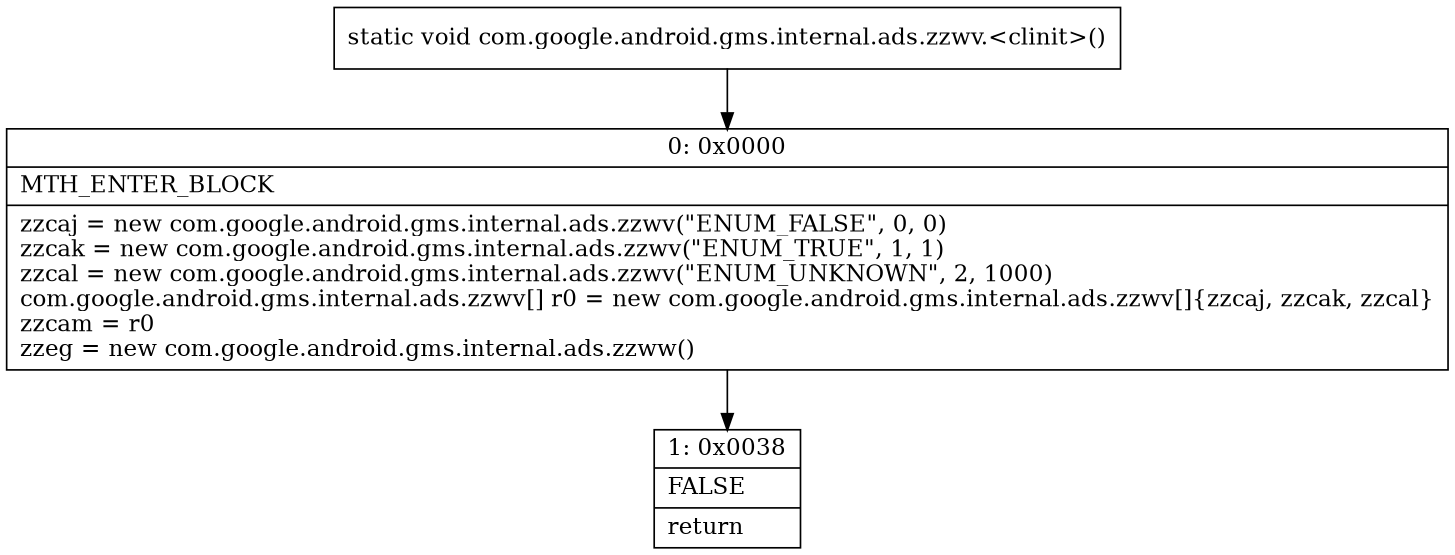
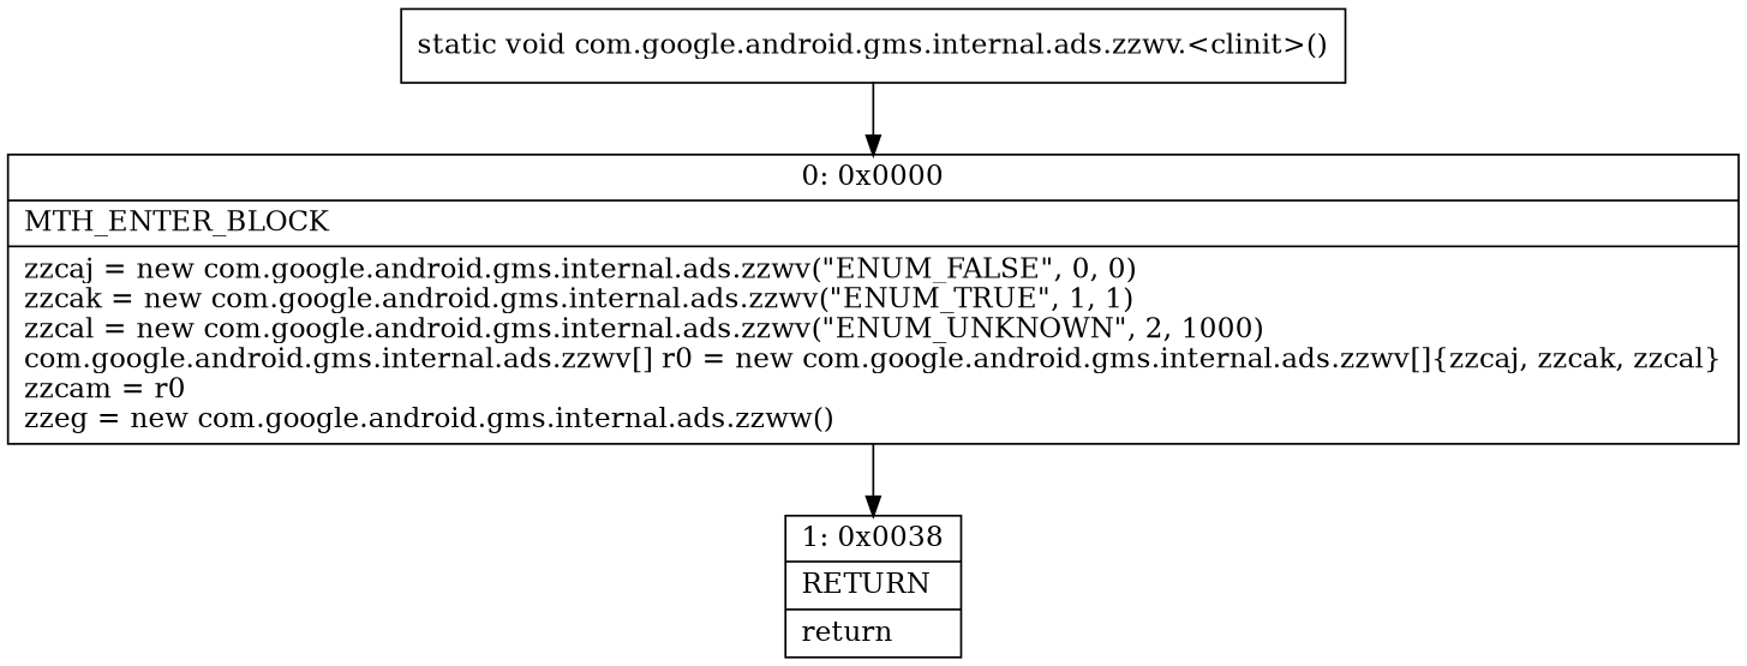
  digraph {
    node [shape=record]
    n1 [label="{0\:\ 0x0000|MTH_ENTER_BLOCK\l|zzcaj = new com.google.android.gms.internal.ads.zzwv(\"ENUM_FALSE\", 0, 0)\lzzcak = new com.google.android.gms.internal.ads.zzwv(\"ENUM_TRUE\", 1, 1)\lzzcal = new com.google.android.gms.internal.ads.zzwv(\"ENUM_UNKNOWN\", 2, 1000)\lcom.google.android.gms.internal.ads.zzwv[] r0 = new com.google.android.gms.internal.ads.zzwv[]\{zzcaj, zzcak, zzcal\}\lzzcam = r0\lzzeg = new com.google.android.gms.internal.ads.zzww()\l}"]
-   n2 [label="{1\:\ 0x0038|FALSE\l|return\l}"]
+   n2 [label="{1\:\ 0x0038|RETURN\l|return\l}"]
    n3 [label="{static void com.google.android.gms.internal.ads.zzwv.\<clinit\>() }"]
    n1 -> n2
    n3 -> n1
  }
